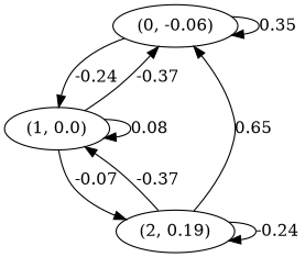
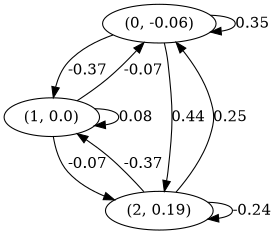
  digraph {
    n1 [label="(0, -0.06)"]
    n2 [label="(1, 0.0)"]
    n3 [label="(2, 0.19)"]
    n1 -> n1 [label=0.35]
-   n1 -> n2 [label=-0.24]
-   n2 -> n1 [label=-0.37]
+   n1 -> n2 [label=-0.37]
+   n1 -> n3 [label=0.44]
+   n2 -> n1 [label=-0.07]
    n2 -> n2 [label=0.08]
    n2 -> n3 [label=-0.07]
-   n3 -> n1 [label=0.65]
+   n3 -> n1 [label=0.25]
    n3 -> n2 [label=-0.37]
    n3 -> n3 [label=-0.24]
  }
